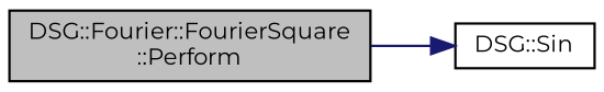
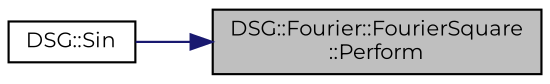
  digraph {
    rankdir=LR
    fontname=Montserrat
    node [color=black fontname=Montserrat fontsize=10 shape=record style=filled]
    n1 [fillcolor=grey75 fontcolor=black height=0.2 label="DSG::Fourier::FourierSquare\l::Perform" width=0.4]
    n2 [fillcolor=white height=0.2 label="DSG::Sin" width=0.4]
-   n1 -> n2 [color=midnightblue fontname=Montserrat fontsize=10 labelfontname=Helvetica labelfontsize=10 style=solid]
+   n2 -> n1 [color=midnightblue fontname=Montserrat fontsize=10 labelfontname=Helvetica labelfontsize=10 style=solid]
  }
